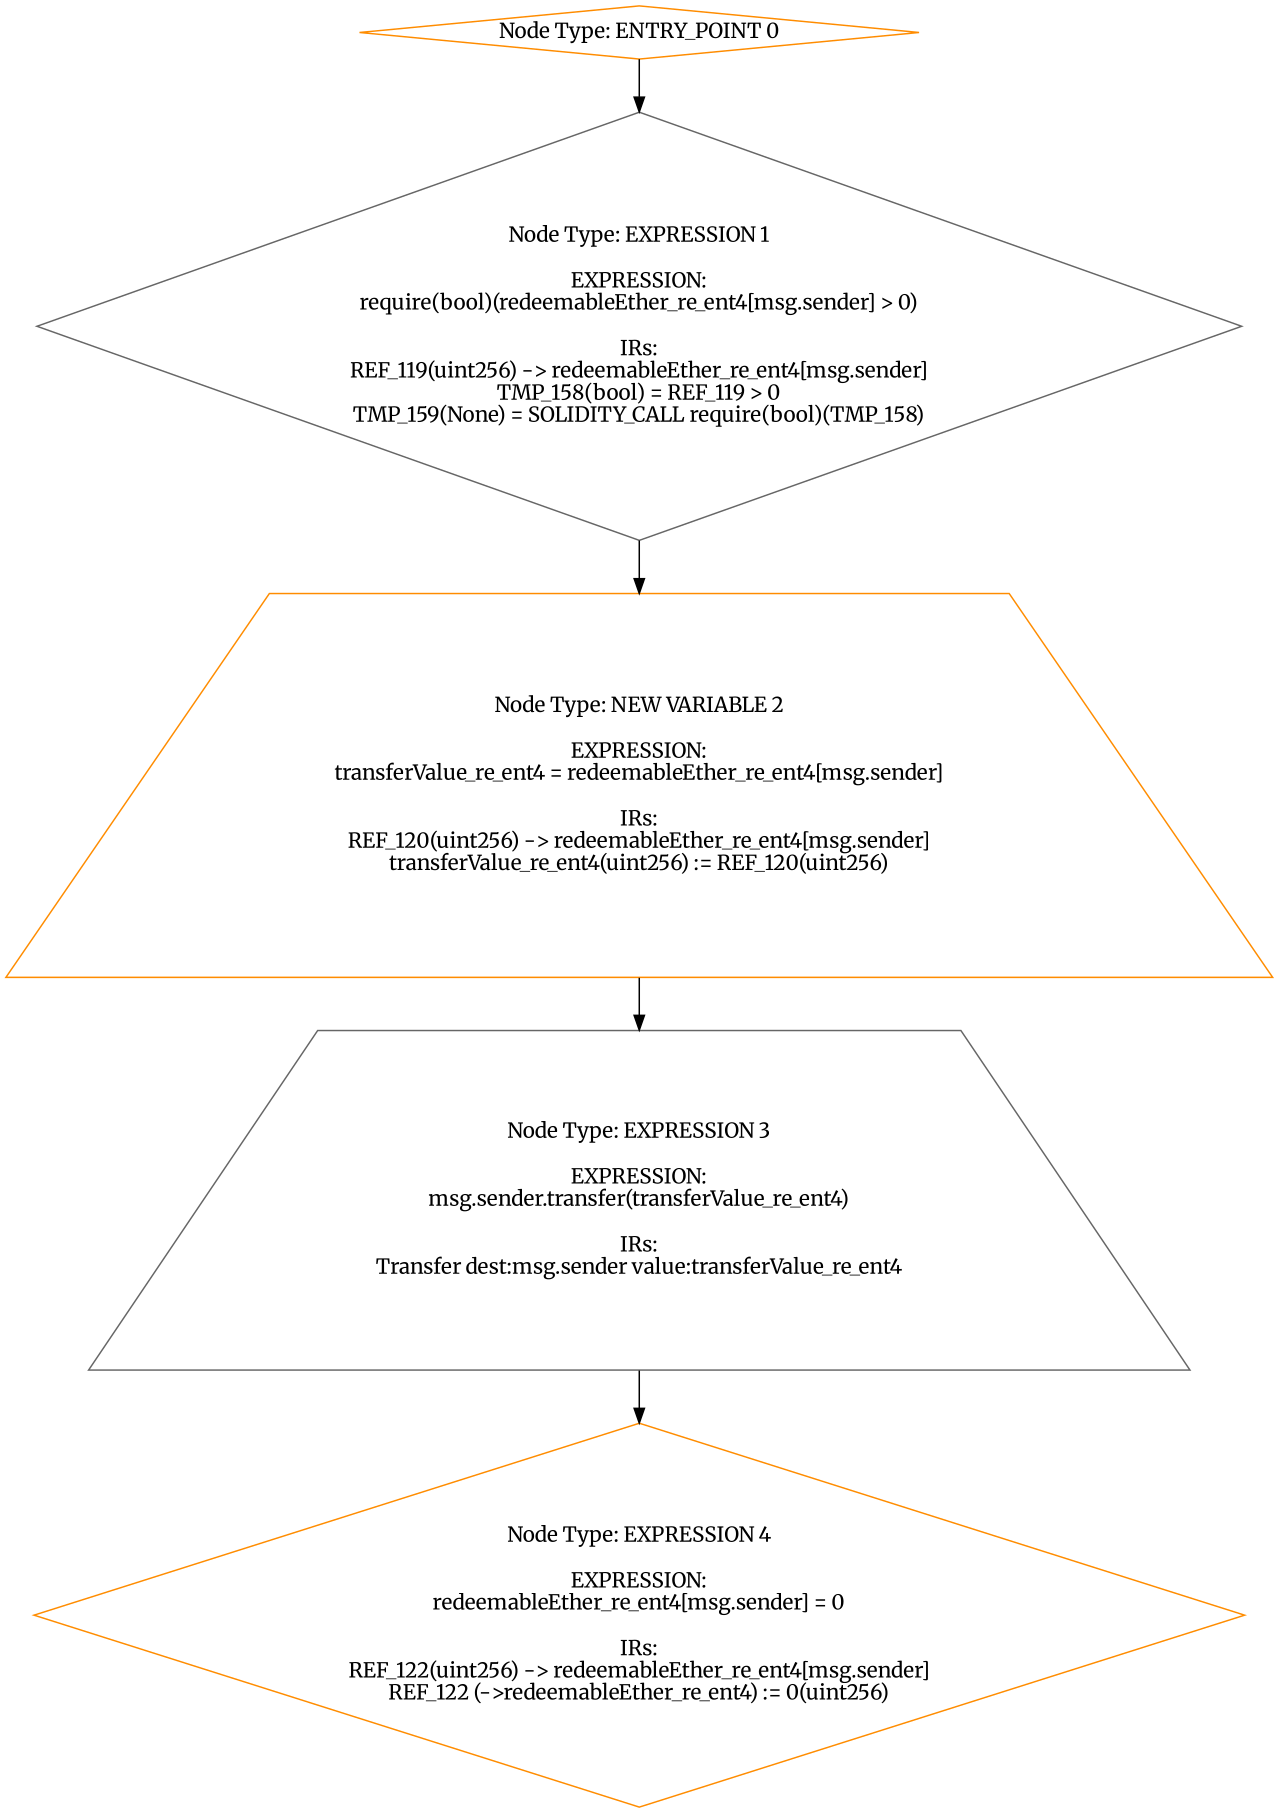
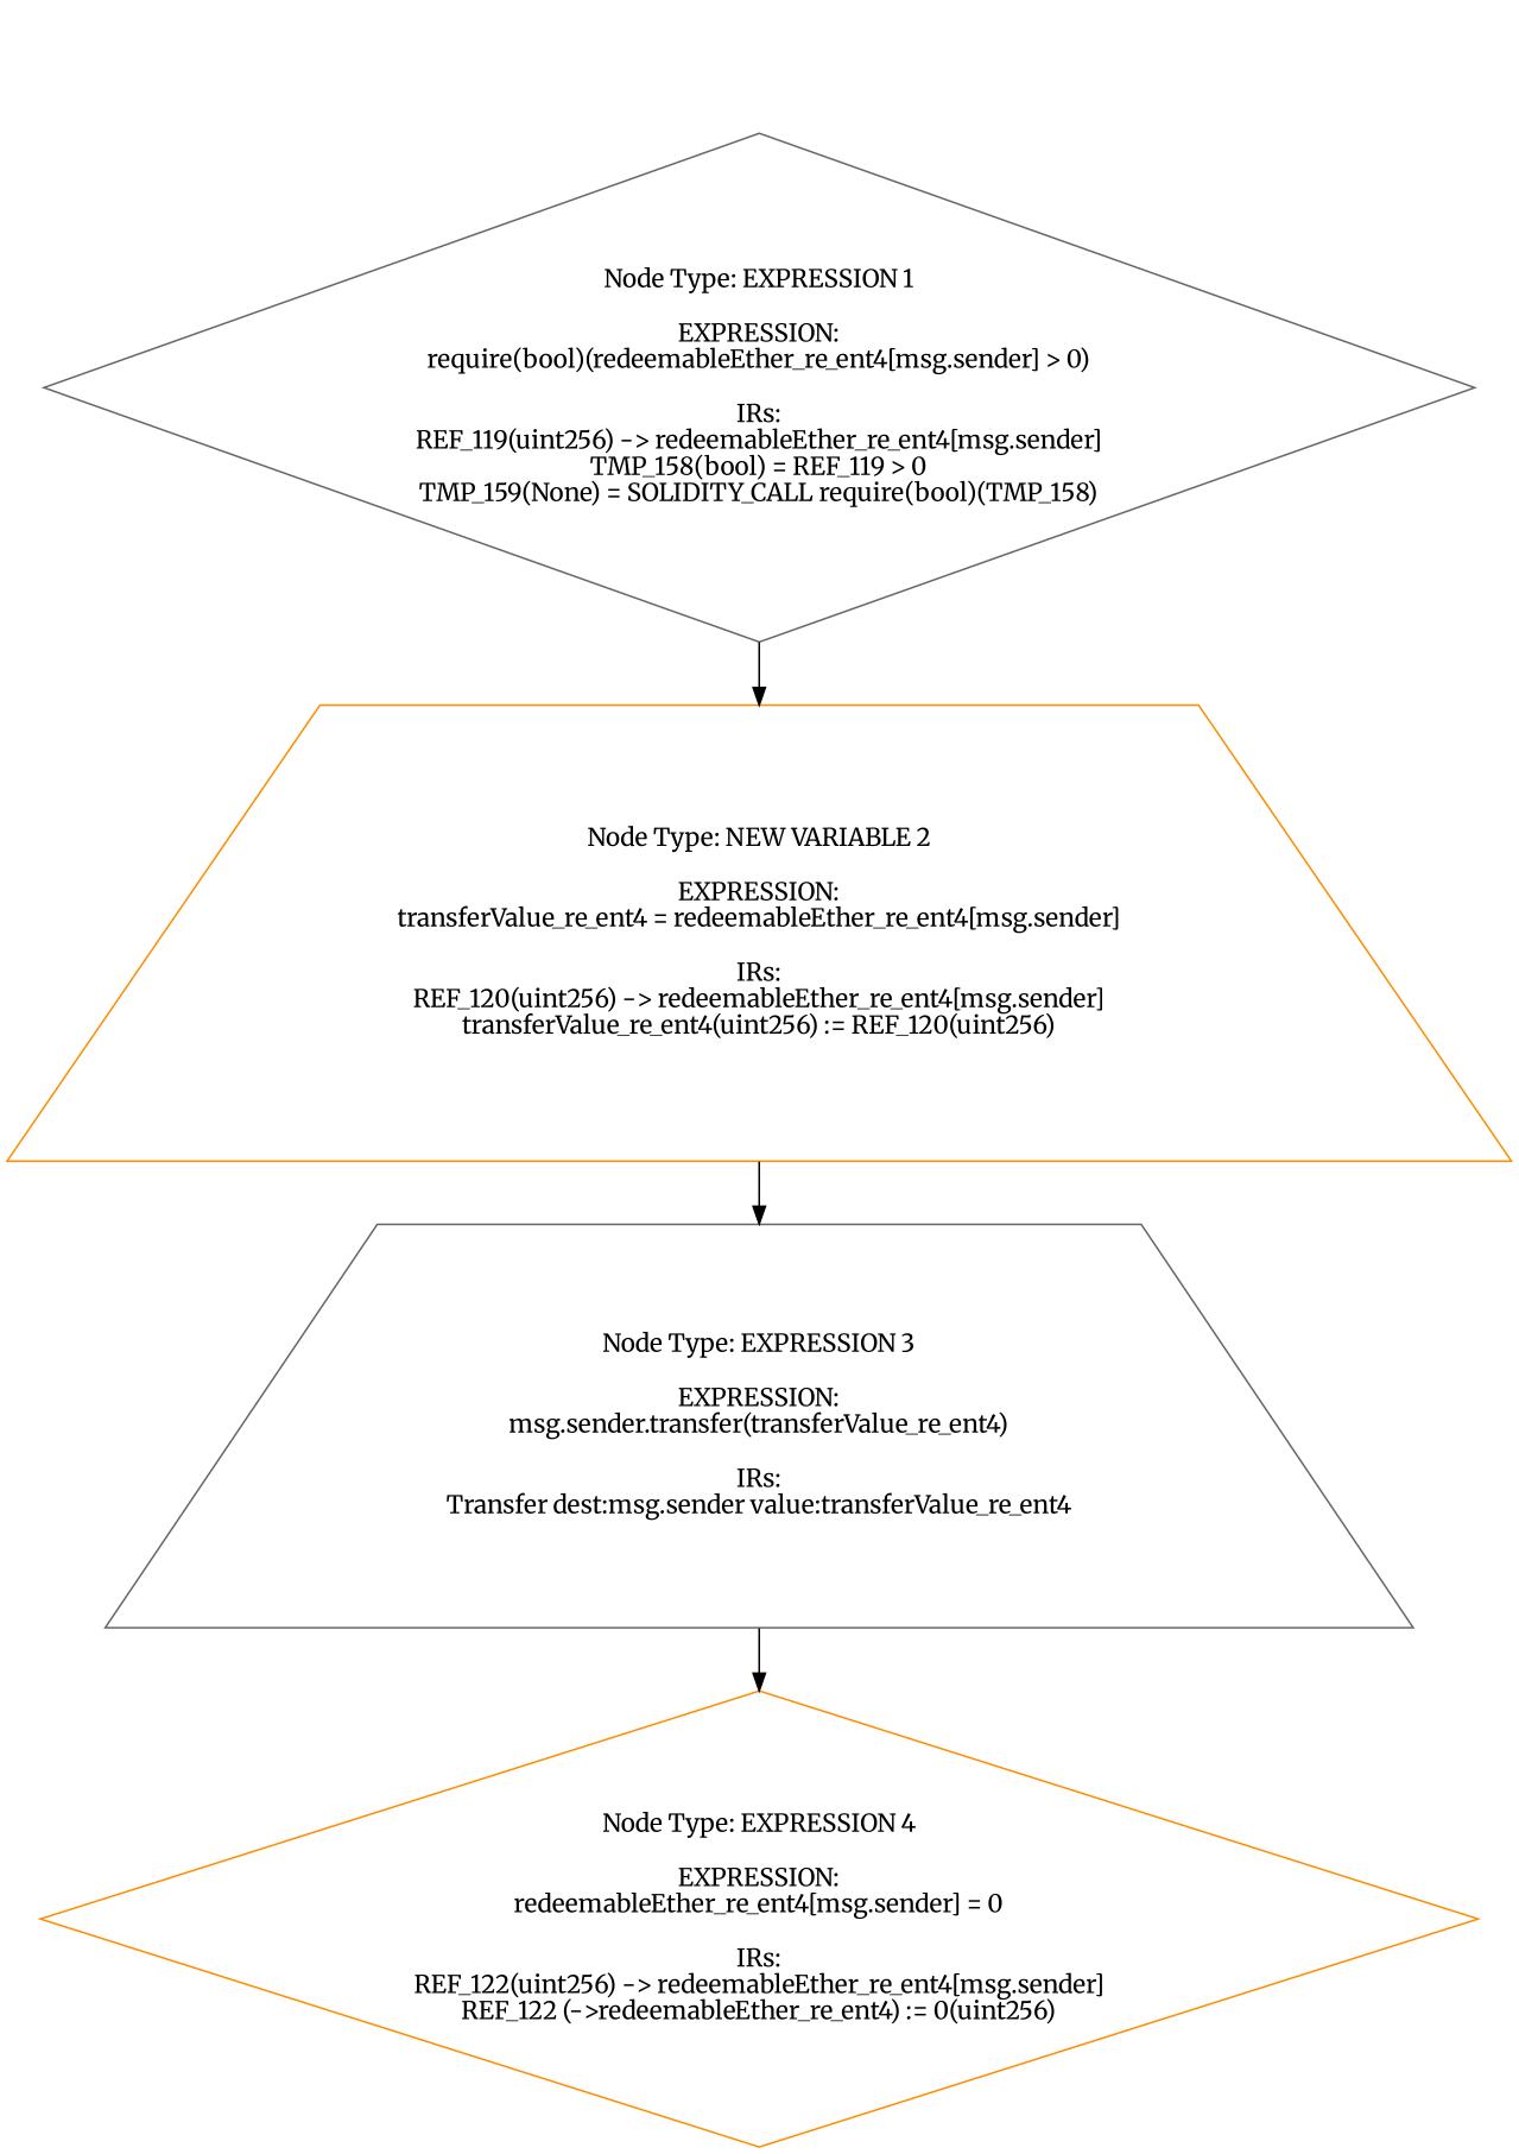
  digraph {
    fontname=Merriweather
    node [color=darkorange shape=diamond fontname=Merriweather]
    edge [fontname=Merriweather]
-   n1 [label="Node Type: ENTRY_POINT 0\n"]
    n2 [label="Node Type: EXPRESSION 1\n\nEXPRESSION:\nrequire(bool)(redeemableEther_re_ent4[msg.sender] > 0)\n\nIRs:\nREF_119(uint256) -> redeemableEther_re_ent4[msg.sender]\nTMP_158(bool) = REF_119 > 0\nTMP_159(None) = SOLIDITY_CALL require(bool)(TMP_158)" color=gray40]
    n3 [label="Node Type: NEW VARIABLE 2\n\nEXPRESSION:\ntransferValue_re_ent4 = redeemableEther_re_ent4[msg.sender]\n\nIRs:\nREF_120(uint256) -> redeemableEther_re_ent4[msg.sender]\ntransferValue_re_ent4(uint256) := REF_120(uint256)" shape=trapezium]
    n4 [label="Node Type: EXPRESSION 3\n\nEXPRESSION:\nmsg.sender.transfer(transferValue_re_ent4)\n\nIRs:\nTransfer dest:msg.sender value:transferValue_re_ent4" color=gray40 shape=trapezium]
    n5 [label="Node Type: EXPRESSION 4\n\nEXPRESSION:\nredeemableEther_re_ent4[msg.sender] = 0\n\nIRs:\nREF_122(uint256) -> redeemableEther_re_ent4[msg.sender]\nREF_122 (->redeemableEther_re_ent4) := 0(uint256)"]
-   n1 -> n2
    n2 -> n3
    n3 -> n4
    n4 -> n5
  }
